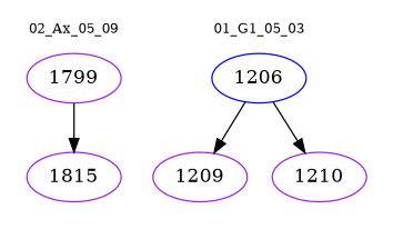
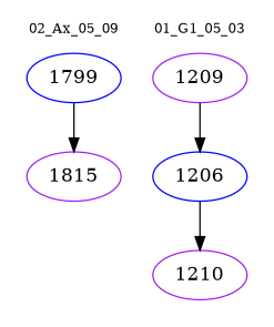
  digraph {
    node [color=purple]
    edge [color=black]
-   n1 [label=1799]
+   n1 [color=blue label=1799]
    n2 [label=1815]
    n3 [color=blue label=1206]
    n4 [label=1209]
    n5 [label=1210]
    subgraph cluster_1 {
      color=white
      fontsize=10
      label="02_Ax_05_09"
      n1
      n2
    }
    subgraph cluster_2 {
      color=white
      fontsize=10
      label="01_G1_05_03"
      n3
      n4
      n5
    }
    n1 -> n2
-   n3 -> n4
+   n4 -> n3
    n3 -> n5
  }
